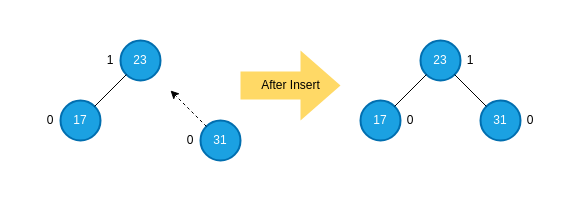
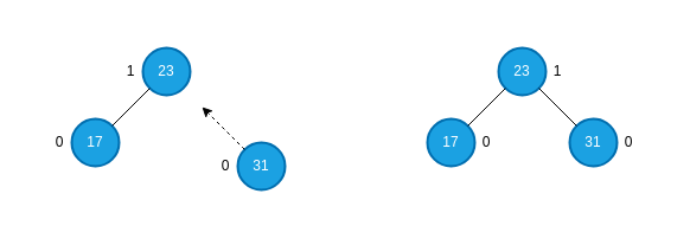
  <mxCell id="0" />
  <mxCell id="1" parent="0" />
  <mxCell id="2" value="" style="rounded=0;whiteSpace=wrap;html=1;strokeColor=none;fillColor=#FFFFFF;" parent="1" vertex="1"><mxGeometry x="20" y="20" width="540" height="160" as="geometry" /></mxCell>
  <mxCell id="3" value="23" style="ellipse;whiteSpace=wrap;html=1;aspect=fixed;strokeColor=#006EAF;strokeWidth=2;fillColor=#1ba1e2;fontColor=#ffffff;" parent="1" vertex="1"><mxGeometry x="120" y="40" width="40" height="40" as="geometry" /></mxCell>
  <mxCell id="4" value="17" style="ellipse;whiteSpace=wrap;html=1;aspect=fixed;strokeColor=#006EAF;strokeWidth=2;fillColor=#1ba1e2;fontColor=#ffffff;" parent="1" vertex="1"><mxGeometry x="60" y="100" width="40" height="40" as="geometry" /></mxCell>
  <mxCell id="5" value="31" style="ellipse;whiteSpace=wrap;html=1;aspect=fixed;strokeColor=#006EAF;strokeWidth=2;fillColor=#1ba1e2;fontColor=#ffffff;" parent="1" vertex="1"><mxGeometry x="200" y="120" width="40" height="40" as="geometry" /></mxCell>
  <mxCell id="6" value="" style="endArrow=none;html=1;strokeColor=#000000;" parent="1" source="4" target="3" edge="1"><mxGeometry width="50" height="50" relative="1" as="geometry"><mxPoint x="120" y="340" as="sourcePoint" /><mxPoint x="170" y="290" as="targetPoint" /></mxGeometry></mxCell>
  <mxCell id="7" value="" style="endArrow=classic;html=1;strokeColor=#000000;dashed=1;" parent="1" source="5" edge="1"><mxGeometry width="50" height="50" relative="1" as="geometry"><mxPoint x="190" y="350" as="sourcePoint" /><mxPoint x="170" y="90" as="targetPoint" /></mxGeometry></mxCell>
  <mxCell id="8" value="&lt;font color=&quot;#000000&quot;&gt;0&lt;/font&gt;" style="text;html=1;strokeColor=none;fillColor=none;align=center;verticalAlign=middle;whiteSpace=wrap;rounded=0;" parent="1" vertex="1"><mxGeometry x="30" y="110" width="40" height="20" as="geometry" /></mxCell>
  <mxCell id="9" value="&lt;font color=&quot;#000000&quot;&gt;1&lt;/font&gt;" style="text;html=1;strokeColor=none;fillColor=none;align=center;verticalAlign=middle;whiteSpace=wrap;rounded=0;" parent="1" vertex="1"><mxGeometry x="90" y="50" width="40" height="20" as="geometry" /></mxCell>
  <mxCell id="10" value="&lt;font color=&quot;#000000&quot;&gt;0&lt;/font&gt;" style="text;html=1;strokeColor=none;fillColor=none;align=center;verticalAlign=middle;whiteSpace=wrap;rounded=0;" parent="1" vertex="1"><mxGeometry x="170" y="130" width="40" height="20" as="geometry" /></mxCell>
- <mxCell id="11" value="&lt;font color=&quot;#000000&quot;&gt;After Insert&lt;/font&gt;" style="html=1;shadow=0;dashed=0;align=center;verticalAlign=middle;shape=mxgraph.arrows2.arrow;dy=0.6;dx=40;notch=0;strokeColor=none;fillColor=#FFD966;" parent="1" vertex="1"><mxGeometry x="240" y="50" width="100" height="70" as="geometry" /></mxCell>
  <mxCell id="12" value="23" style="ellipse;whiteSpace=wrap;html=1;aspect=fixed;strokeColor=#006EAF;strokeWidth=2;fillColor=#1ba1e2;fontColor=#ffffff;" parent="1" vertex="1"><mxGeometry x="420" y="40" width="40" height="40" as="geometry" /></mxCell>
  <mxCell id="13" value="17" style="ellipse;whiteSpace=wrap;html=1;aspect=fixed;strokeColor=#006EAF;strokeWidth=2;fillColor=#1ba1e2;fontColor=#ffffff;" parent="1" vertex="1"><mxGeometry x="360" y="100" width="40" height="40" as="geometry" /></mxCell>
  <mxCell id="14" value="31" style="ellipse;whiteSpace=wrap;html=1;aspect=fixed;strokeColor=#006EAF;strokeWidth=2;fillColor=#1ba1e2;fontColor=#ffffff;" parent="1" vertex="1"><mxGeometry x="480" y="100" width="40" height="40" as="geometry" /></mxCell>
  <mxCell id="15" value="" style="endArrow=none;html=1;strokeColor=#000000;" parent="1" source="13" target="12" edge="1"><mxGeometry width="50" height="50" relative="1" as="geometry"><mxPoint x="530" y="520" as="sourcePoint" /><mxPoint x="580" y="470" as="targetPoint" /></mxGeometry></mxCell>
  <mxCell id="16" value="&lt;font color=&quot;#000000&quot;&gt;0&lt;/font&gt;" style="text;html=1;strokeColor=none;fillColor=none;align=center;verticalAlign=middle;whiteSpace=wrap;rounded=0;" parent="1" vertex="1"><mxGeometry x="390" y="110" width="40" height="20" as="geometry" /></mxCell>
  <mxCell id="17" value="&lt;font color=&quot;#000000&quot;&gt;1&lt;/font&gt;" style="text;html=1;strokeColor=none;fillColor=none;align=center;verticalAlign=middle;whiteSpace=wrap;rounded=0;" parent="1" vertex="1"><mxGeometry x="450" y="50" width="40" height="20" as="geometry" /></mxCell>
  <mxCell id="18" value="&lt;font color=&quot;#000000&quot;&gt;0&lt;/font&gt;" style="text;html=1;strokeColor=none;fillColor=none;align=center;verticalAlign=middle;whiteSpace=wrap;rounded=0;" parent="1" vertex="1"><mxGeometry x="510" y="110" width="40" height="20" as="geometry" /></mxCell>
  <mxCell id="19" value="" style="endArrow=none;html=1;strokeColor=#000000;" parent="1" source="14" target="12" edge="1"><mxGeometry width="50" height="50" relative="1" as="geometry"><mxPoint x="404.142" y="115.858" as="sourcePoint" /><mxPoint x="435.858" y="84.142" as="targetPoint" /></mxGeometry></mxCell>
